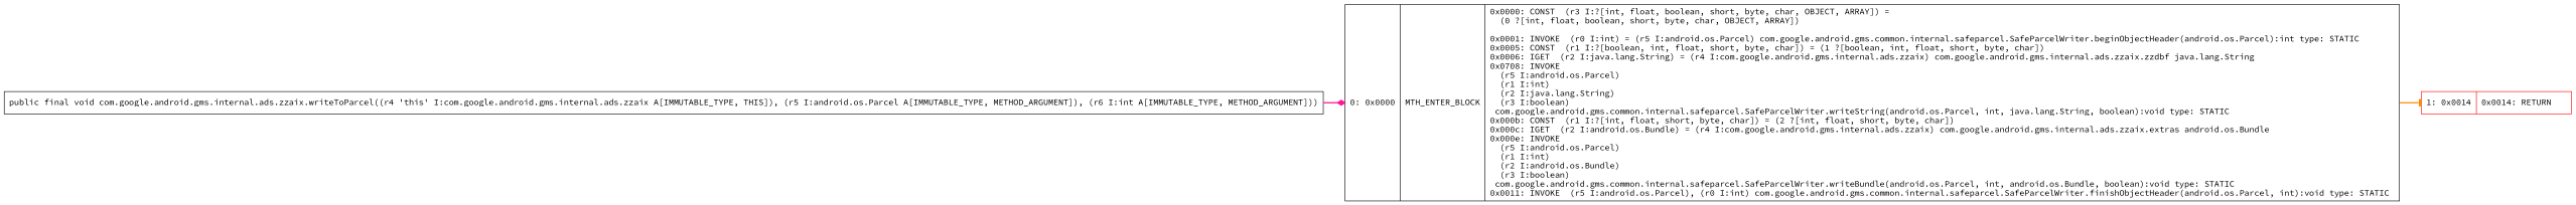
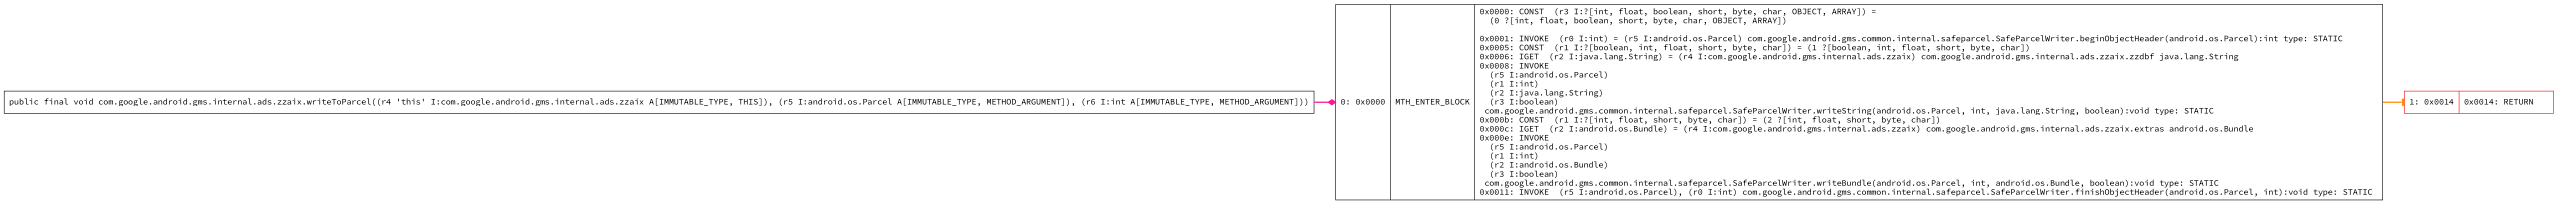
  digraph {
    rankdir=LR
    fontname="Source Code Pro"
    node [shape=record color=black fontname="Source Code Pro"]
    edge [style=bold fontname="Source Code Pro"]
-   n1 [label="{0\:\ 0x0000|MTH_ENTER_BLOCK\l|0x0000: CONST  (r3 I:?[int, float, boolean, short, byte, char, OBJECT, ARRAY]) = \l  (0 ?[int, float, boolean, short, byte, char, OBJECT, ARRAY])\l \l0x0001: INVOKE  (r0 I:int) = (r5 I:android.os.Parcel) com.google.android.gms.common.internal.safeparcel.SafeParcelWriter.beginObjectHeader(android.os.Parcel):int type: STATIC \l0x0005: CONST  (r1 I:?[boolean, int, float, short, byte, char]) = (1 ?[boolean, int, float, short, byte, char]) \l0x0006: IGET  (r2 I:java.lang.String) = (r4 I:com.google.android.gms.internal.ads.zzaix) com.google.android.gms.internal.ads.zzaix.zzdbf java.lang.String \l0x0708: INVOKE  \l  (r5 I:android.os.Parcel)\l  (r1 I:int)\l  (r2 I:java.lang.String)\l  (r3 I:boolean)\l com.google.android.gms.common.internal.safeparcel.SafeParcelWriter.writeString(android.os.Parcel, int, java.lang.String, boolean):void type: STATIC \l0x000b: CONST  (r1 I:?[int, float, short, byte, char]) = (2 ?[int, float, short, byte, char]) \l0x000c: IGET  (r2 I:android.os.Bundle) = (r4 I:com.google.android.gms.internal.ads.zzaix) com.google.android.gms.internal.ads.zzaix.extras android.os.Bundle \l0x000e: INVOKE  \l  (r5 I:android.os.Parcel)\l  (r1 I:int)\l  (r2 I:android.os.Bundle)\l  (r3 I:boolean)\l com.google.android.gms.common.internal.safeparcel.SafeParcelWriter.writeBundle(android.os.Parcel, int, android.os.Bundle, boolean):void type: STATIC \l0x0011: INVOKE  (r5 I:android.os.Parcel), (r0 I:int) com.google.android.gms.common.internal.safeparcel.SafeParcelWriter.finishObjectHeader(android.os.Parcel, int):void type: STATIC \l}"]
+   n1 [label="{0\:\ 0x0000|MTH_ENTER_BLOCK\l|0x0000: CONST  (r3 I:?[int, float, boolean, short, byte, char, OBJECT, ARRAY]) = \l  (0 ?[int, float, boolean, short, byte, char, OBJECT, ARRAY])\l \l0x0001: INVOKE  (r0 I:int) = (r5 I:android.os.Parcel) com.google.android.gms.common.internal.safeparcel.SafeParcelWriter.beginObjectHeader(android.os.Parcel):int type: STATIC \l0x0005: CONST  (r1 I:?[boolean, int, float, short, byte, char]) = (1 ?[boolean, int, float, short, byte, char]) \l0x0006: IGET  (r2 I:java.lang.String) = (r4 I:com.google.android.gms.internal.ads.zzaix) com.google.android.gms.internal.ads.zzaix.zzdbf java.lang.String \l0x0008: INVOKE  \l  (r5 I:android.os.Parcel)\l  (r1 I:int)\l  (r2 I:java.lang.String)\l  (r3 I:boolean)\l com.google.android.gms.common.internal.safeparcel.SafeParcelWriter.writeString(android.os.Parcel, int, java.lang.String, boolean):void type: STATIC \l0x000b: CONST  (r1 I:?[int, float, short, byte, char]) = (2 ?[int, float, short, byte, char]) \l0x000c: IGET  (r2 I:android.os.Bundle) = (r4 I:com.google.android.gms.internal.ads.zzaix) com.google.android.gms.internal.ads.zzaix.extras android.os.Bundle \l0x000e: INVOKE  \l  (r5 I:android.os.Parcel)\l  (r1 I:int)\l  (r2 I:android.os.Bundle)\l  (r3 I:boolean)\l com.google.android.gms.common.internal.safeparcel.SafeParcelWriter.writeBundle(android.os.Parcel, int, android.os.Bundle, boolean):void type: STATIC \l0x0011: INVOKE  (r5 I:android.os.Parcel), (r0 I:int) com.google.android.gms.common.internal.safeparcel.SafeParcelWriter.finishObjectHeader(android.os.Parcel, int):void type: STATIC \l}"]
    n2 [label="{1\:\ 0x0014|0x0014: RETURN   \l}" color=red]
    n3 [label="{public final void com.google.android.gms.internal.ads.zzaix.writeToParcel((r4 'this' I:com.google.android.gms.internal.ads.zzaix A[IMMUTABLE_TYPE, THIS]), (r5 I:android.os.Parcel A[IMMUTABLE_TYPE, METHOD_ARGUMENT]), (r6 I:int A[IMMUTABLE_TYPE, METHOD_ARGUMENT])) }"]
    n1 -> n2 [color=darkorange arrowhead=tee]
    n3 -> n1 [color=deeppink arrowhead=diamond]
  }
